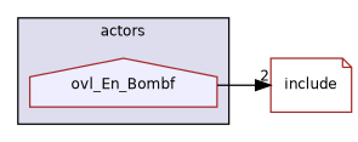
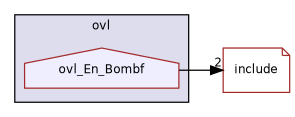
  digraph {
    compound=true
    rankdir=LR
    node [fontname=Helvetica fontsize=10 style=filled color=brown]
    n1 [fillcolor="#eeeeff" label=ovl_En_Bombf pencolor=black shape=house]
    n2 [fillcolor=white label=include shape=note]
    subgraph cluster_1 {
      bgcolor="#ddddee"
      fontname=Helvetica
      fontsize=10
-     label=actors
+     label=ovl
      pencolor=black
      n1
    }
    n1 -> n2 [headlabel=2 labeldistance=1.5 labelfontname=Helvetica labelfontsize=10]
  }
